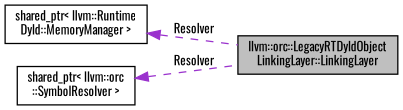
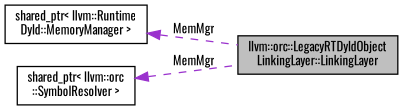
  digraph {
    fontname=Oswald
    rankdir=LR
    node [color=black fontname=Oswald fontsize=10 shape=box]
    edge [color=darkorchid3 dir=back fontname=Oswald fontsize=10 labelfontname=Helvetica labelfontsize=10 style=dashed]
    n1 [fillcolor=grey75 fontcolor=black height=0.2 label="llvm::orc::LegacyRTDyldObject\lLinkingLayer::LinkingLayer" style=filled width=0.4]
    n2 [height=0.2 label="shared_ptr\< llvm::Runtime\lDyld::MemoryManager \>" width=0.4]
    n3 [height=0.2 label="shared_ptr\< llvm::orc\l::SymbolResolver \>" width=0.4]
-   n2 -> n1 [label=" Resolver"]
-   n3 -> n1 [label=" Resolver"]
+   n2 -> n1 [label=" MemMgr"]
+   n3 -> n1 [label=" MemMgr"]
  }
